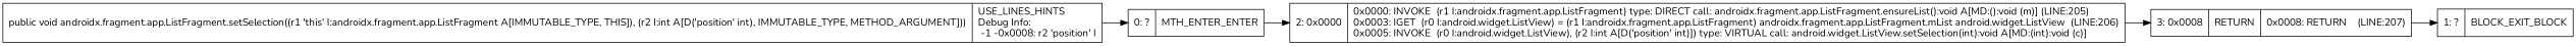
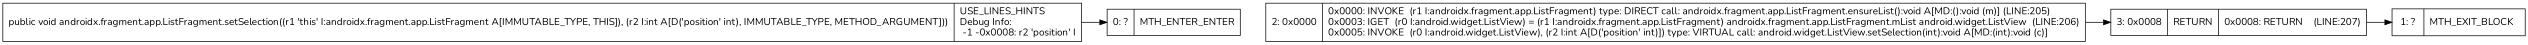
  digraph {
    fontname=Nunito
    rankdir=LR
    node [fontname=Nunito shape=record]
    edge [fontname=Nunito]
    n1 [label="{0\:\ ?|MTH_ENTER_ENTER\l}"]
    n2 [label="{2\:\ 0x0000|0x0000: INVOKE  (r1 I:androidx.fragment.app.ListFragment) type: DIRECT call: androidx.fragment.app.ListFragment.ensureList():void A[MD:():void (m)] (LINE:205)\l0x0003: IGET  (r0 I:android.widget.ListView) = (r1 I:androidx.fragment.app.ListFragment) androidx.fragment.app.ListFragment.mList android.widget.ListView  (LINE:206)\l0x0005: INVOKE  (r0 I:android.widget.ListView), (r2 I:int A[D('position' int)]) type: VIRTUAL call: android.widget.ListView.setSelection(int):void A[MD:(int):void (c)]\l}"]
    n3 [label="{3\:\ 0x0008|RETURN\l|0x0008: RETURN    (LINE:207)\l}"]
-   n4 [label="{1\:\ ?|BLOCK_EXIT_BLOCK\l}"]
+   n4 [label="{1\:\ ?|MTH_EXIT_BLOCK\l}"]
    n5 [label="{public void androidx.fragment.app.ListFragment.setSelection((r1 'this' I:androidx.fragment.app.ListFragment A[IMMUTABLE_TYPE, THIS]), (r2 I:int A[D('position' int), IMMUTABLE_TYPE, METHOD_ARGUMENT]))  | USE_LINES_HINTS\lDebug Info:\l  \-1 \-0x0008: r2 'position' I\l}"]
-   n1 -> n2
    n2 -> n3
    n3 -> n4
    n5 -> n1
  }
